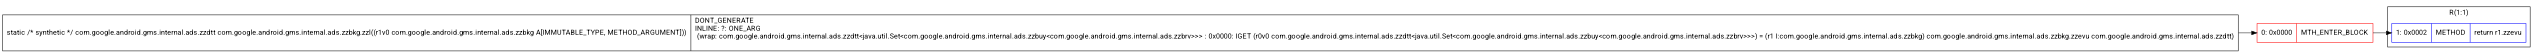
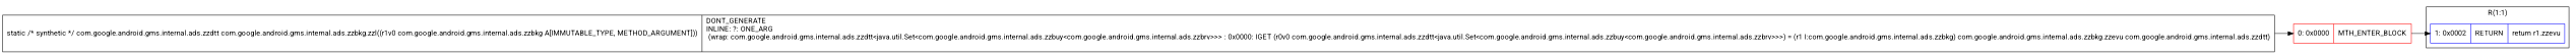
  digraph {
    rankdir=LR
    fontname=Roboto
    node [shape=record fontname=Roboto]
    edge [fontname=Roboto]
-   n1 [color=blue label="{1\:\ 0x0002|METHOD\l|return r1.zzevu\l}"]
+   n1 [color=blue label="{1\:\ 0x0002|RETURN\l|return r1.zzevu\l}"]
    n2 [color=red label="{0\:\ 0x0000|MTH_ENTER_BLOCK\l}"]
    n3 [label="{static \/* synthetic *\/ com.google.android.gms.internal.ads.zzdtt com.google.android.gms.internal.ads.zzbkg.zzl((r1v0 com.google.android.gms.internal.ads.zzbkg A[IMMUTABLE_TYPE, METHOD_ARGUMENT]))  | DONT_GENERATE\lINLINE: ?: ONE_ARG  \l  (wrap: com.google.android.gms.internal.ads.zzdtt\<java.util.Set\<com.google.android.gms.internal.ads.zzbuy\<com.google.android.gms.internal.ads.zzbrv\>\>\> : 0x0000: IGET  (r0v0 com.google.android.gms.internal.ads.zzdtt\<java.util.Set\<com.google.android.gms.internal.ads.zzbuy\<com.google.android.gms.internal.ads.zzbrv\>\>\>) = (r1 I:com.google.android.gms.internal.ads.zzbkg) com.google.android.gms.internal.ads.zzbkg.zzevu com.google.android.gms.internal.ads.zzdtt)\l\l}"]
    subgraph cluster_1 {
      label="R(1:1)"
      n1
    }
    n2 -> n1
    n3 -> n2
  }
